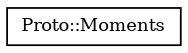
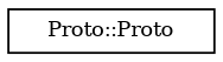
  digraph {
    rankdir=LR
    fontname="DejaVu Serif"
-   n1 [color=black fillcolor=white fontname="DejaVu Serif" fontsize=10 height=0.2 label="Proto::Moments" shape=record style=filled width=0.4]
+   n1 [color=black fillcolor=white fontname="DejaVu Serif" fontsize=10 height=0.2 label="Proto::Proto" shape=record style=filled width=0.4]
  }
